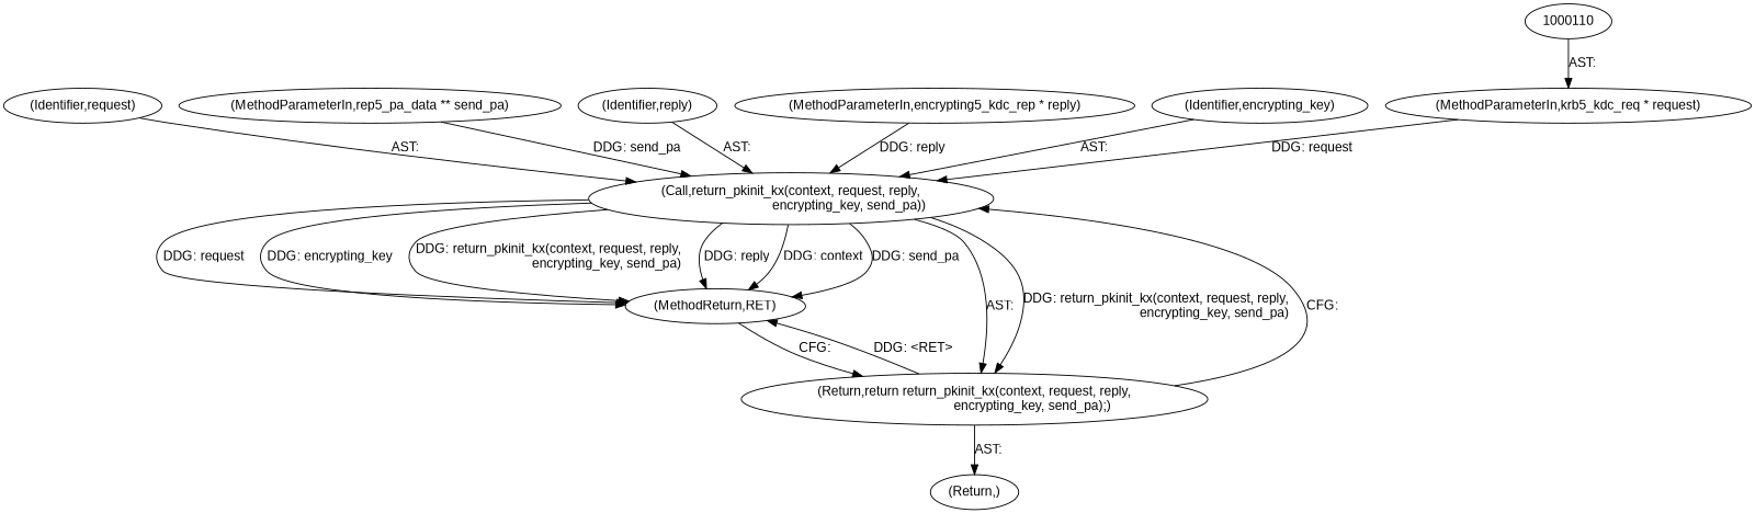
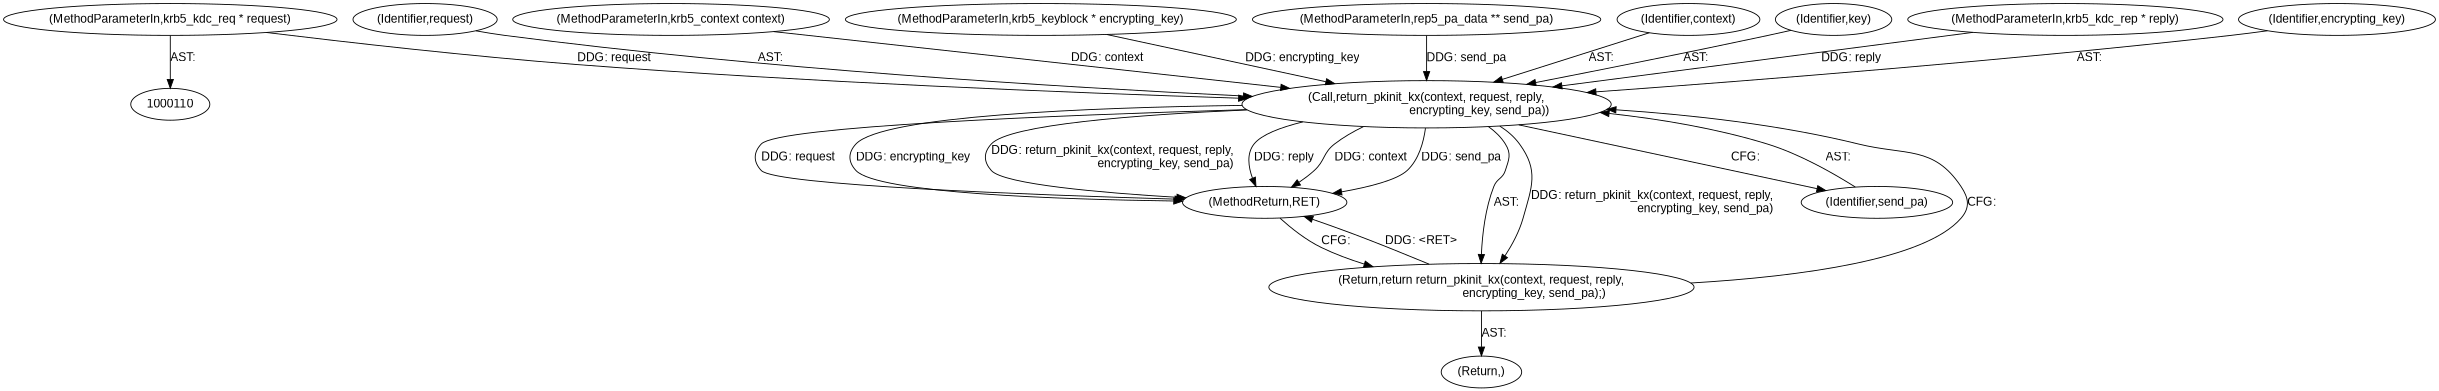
  digraph {
    fontname="Liberation Sans"
    node [fontname="Liberation Sans"]
    edge [fontname="Liberation Sans"]
    n1 [label="(MethodParameterIn,krb5_kdc_req * request)"]
    n2 [label="(Call,return_pkinit_kx(context, request, reply,\n                                encrypting_key, send_pa))"]
    1000110
    n4 [label="(MethodReturn,RET)"]
    n5 [label="(Return,return return_pkinit_kx(context, request, reply,\n                                encrypting_key, send_pa);)"]
+   n6 [label="(Identifier,send_pa)"]
    n7 [label="(Return,)"]
    n8 [label="(Identifier,request)"]
+   n9 [label="(MethodParameterIn,krb5_context context)"]
+   n10 [label="(MethodParameterIn,krb5_keyblock * encrypting_key)"]
    n11 [label="(MethodParameterIn,rep5_pa_data ** send_pa)"]
-   n13 [label="(Identifier,reply)"]
-   n14 [label="(MethodParameterIn,encrypting5_kdc_rep * reply)"]
+   n12 [label="(Identifier,context)"]
+   n13 [label="(Identifier,key)"]
+   n14 [label="(MethodParameterIn,krb5_kdc_rep * reply)"]
    n15 [label="(Identifier,encrypting_key)"]
    n1 -> n2 [label="DDG: request"]
-   1000110 -> n1 [label="AST: "]
+   n1 -> 1000110 [label="AST: "]
    n2 -> n4 [label="DDG: request"]
    n2 -> n4 [label="DDG: encrypting_key"]
    n2 -> n4 [label="DDG: return_pkinit_kx(context, request, reply,\n                                encrypting_key, send_pa)"]
    n2 -> n4 [label="DDG: reply"]
    n2 -> n4 [label="DDG: context"]
    n2 -> n4 [label="DDG: send_pa"]
    n2 -> n5 [label="AST: "]
    n2 -> n5 [label="DDG: return_pkinit_kx(context, request, reply,\n                                encrypting_key, send_pa)"]
+   n2 -> n6 [label="CFG: "]
    n4 -> n5 [label="CFG: "]
    n5 -> n2 [label="CFG: "]
    n5 -> n4 [label="DDG: <RET>"]
    n5 -> n7 [label="AST: "]
+   n6 -> n2 [label="AST: "]
    n8 -> n2 [label="AST: "]
+   n9 -> n2 [label="DDG: context"]
+   n10 -> n2 [label="DDG: encrypting_key"]
    n11 -> n2 [label="DDG: send_pa"]
+   n12 -> n2 [label="AST: "]
    n13 -> n2 [label="AST: "]
    n14 -> n2 [label="DDG: reply"]
    n15 -> n2 [label="AST: "]
  }
